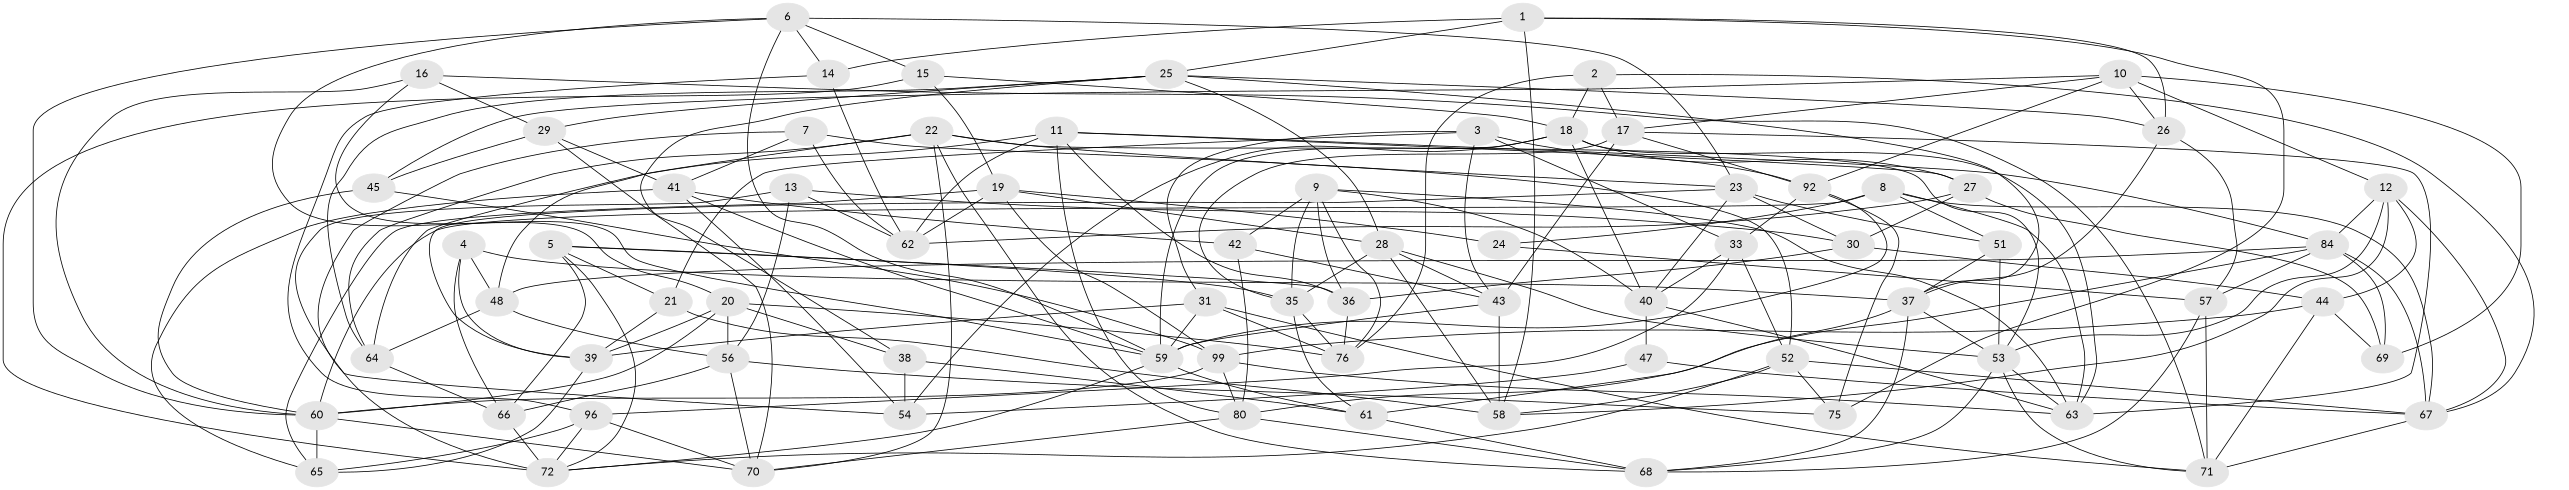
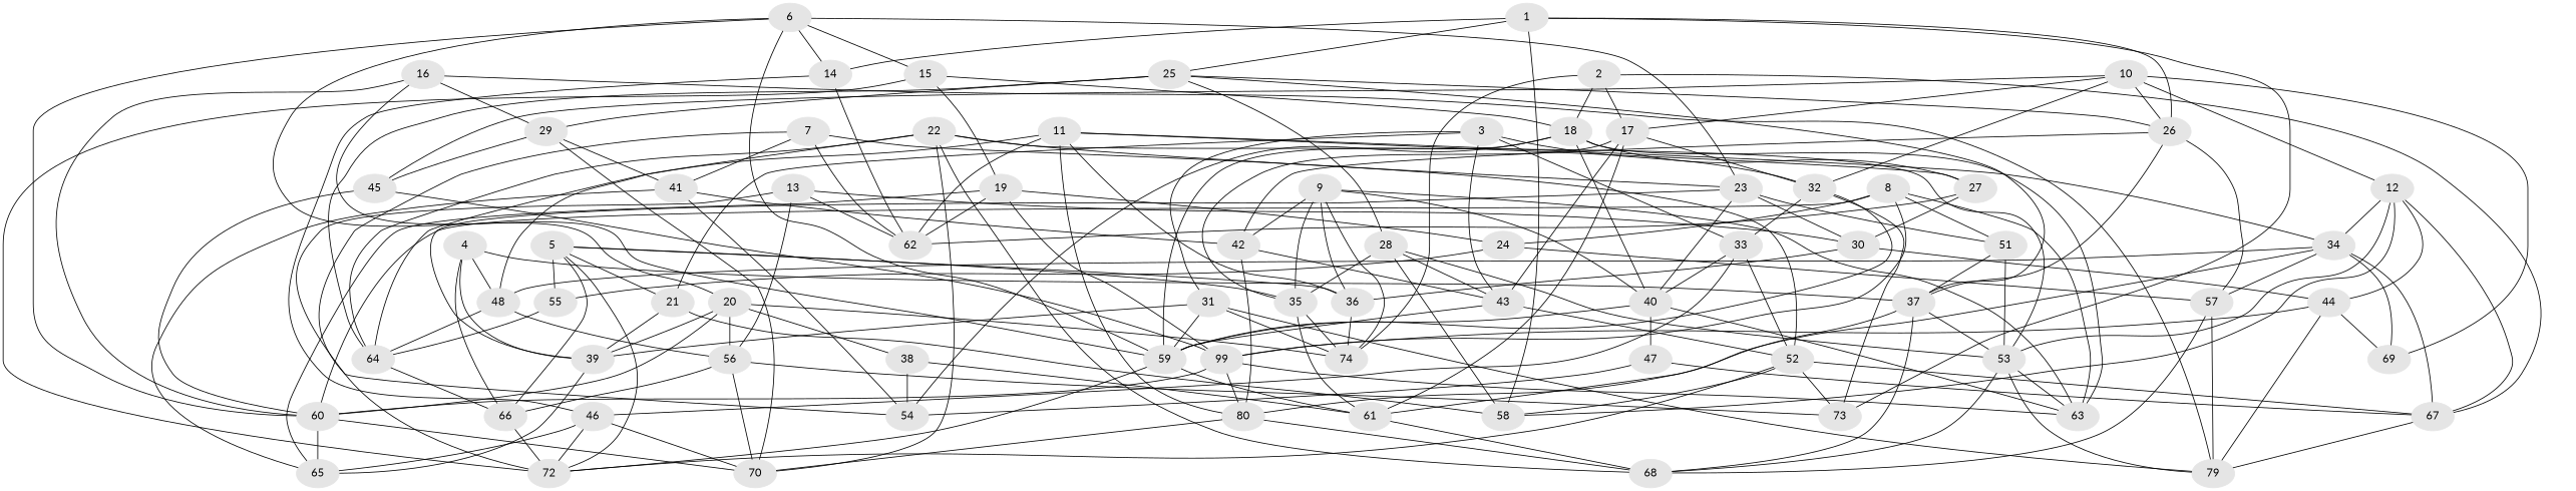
  graph {
    fontname=Lato
    node [color=gray90 fontname=Lato style=filled]
    edge [fontname=Lato weight=1.0]
    1
    14
    25
    26
    58
-   73 [label=75]
+   73
    62
-   46 [label=96]
+   46
    37
    64
    29
    28
    38
    42
    57
    27
    69
    30
    2
    17
    18
    67
-   74 [label=76]
-   32 [label=92]
+   74
+   32
    43
    35
    61
    59
    54
    63
    40
-   71
+   71 [label=79]
    3
    21
    31
    33
    39
    52
    4
    48
    66
    53
    68
    65
    56
    72
    5
    36
+   55
    6
    15
    20
    23
    60
    19
    51
    70
    7
    41
    8
    24
    n62 [label=99]
    n63 [label=80]
    9
    47
    10
    12
    45
-   34 [label=84]
+   34
    44
    11
    13
    16
    22
    1 -- 14
    1 -- 25
    1 -- 26
    1 -- 58
    1 -- 73
    14 -- 62
    14 -- 46
    25 -- 26
    25 -- 37
    25 -- 64
    25 -- 29 [weight=2.0]
    25 -- 28
-   25 -- 38
    26 -- 37
+   26 -- 42
    26 -- 57
    46 -- 65
    46 -- 72
    46 -- 70
    37 -- 61
    37 -- 53
    37 -- 68
    64 -- 66
    29 -- 70
    29 -- 41
    29 -- 45
    28 -- 58
    28 -- 43
    28 -- 35
    28 -- 53
    38 -- 61
    38 -- 54
    42 -- 43
    42 -- n63
    57 -- 71
    57 -- 68
    27 -- 62
-   27 -- 69
    27 -- 30
    30 -- 36 [weight=2.0]
    30 -- 44
    2 -- 17
    2 -- 18
    2 -- 67
    2 -- 74
    17 -- 32
    17 -- 43
    17 -- 35
-   17 -- 63
+   17 -- 61
    18 -- 27
    18 -- 59 [weight=2.0]
    18 -- 54
    18 -- 63
    18 -- 40
    67 -- 71
    32 -- 73
    32 -- 59
    32 -- 33
-   43 -- 58
+   43 -- 52
    43 -- 59
    35 -- 74
    35 -- 61
    61 -- 68
    59 -- 61
    59 -- 72
    40 -- 63
    40 -- 47
    3 -- 32
    3 -- 43
    3 -- 21
    3 -- 31 [weight=2.0]
    3 -- 33
    21 -- 58
    21 -- 39
    31 -- 74
    31 -- 59
    31 -- 71
    31 -- 39
    33 -- 46 [weight=2.0]
    33 -- 40
    33 -- 52
    39 -- 65
    52 -- 58
    52 -- 73
    52 -- 67
    52 -- 72
    4 -- 37
    4 -- 39
    4 -- 48
    4 -- 66
    48 -- 64
    48 -- 56
    66 -- 72 [weight=2.0]
    53 -- 63
    53 -- 71
    53 -- 68
    56 -- 73
    56 -- 66
    56 -- 70
    5 -- 35
    5 -- 21
    5 -- 66
    5 -- 72
    5 -- 36
+   5 -- 55
    36 -- 74
+   55 -- 64
    6 -- 14
    6 -- 59
    6 -- 15
    6 -- 20
    6 -- 23
    6 -- 60
    15 -- 18
    15 -- 72
    15 -- 19
    20 -- 38
    20 -- 74
    20 -- 39
    20 -- 56
    20 -- 60
    23 -- 30
    23 -- 40
    23 -- 39
    23 -- 51
    60 -- 65 [weight=2.0]
    60 -- 70
    19 -- 62
-   19 -- 28
    19 -- 65
    19 -- 24
    19 -- n62
    51 -- 37
    51 -- 53
    7 -- 62
    7 -- 54
    7 -- 52
    7 -- 41
    41 -- 42
-   41 -- 59
+   40 -- 59
    41 -- 54
    41 -- 65
    8 -- 63
    8 -- 60
    8 -- 51
    8 -- 24 [weight=2.0]
-   8 -- 67
+   8 -- n62
    24 -- 57
+   24 -- 55 [weight=2.0]
    n62 -- 63
    n62 -- 60
    n62 -- n63
    n63 -- 68
    n63 -- 70
    9 -- 42
    9 -- 74
    9 -- 35
    9 -- 63
    9 -- 40
    9 -- 36
    47 -- 67
    47 -- 54 [weight=2.0]
    10 -- 26
    10 -- 69
    10 -- 17
    10 -- 32
    10 -- 12
    10 -- 45
    12 -- 58
    12 -- 67
    12 -- 53
    12 -- 34
    12 -- 44
    45 -- 60
    45 -- n62
    34 -- 57
    34 -- 69 [weight=2.0]
    34 -- 67
    34 -- 48
    34 -- n63
    44 -- 69
    44 -- 71
    44 -- n62 [weight=2.0]
    11 -- 62
    11 -- 64
    11 -- 27
    11 -- 36
    11 -- n63
    11 -- 34
    13 -- 62
    13 -- 30
    13 -- 56
    13 -- 72
    16 -- 29
    16 -- 59
    16 -- 71
    16 -- 60
    22 -- 64
    22 -- 48
    22 -- 53
    22 -- 68
    22 -- 23
    22 -- 70
  }
